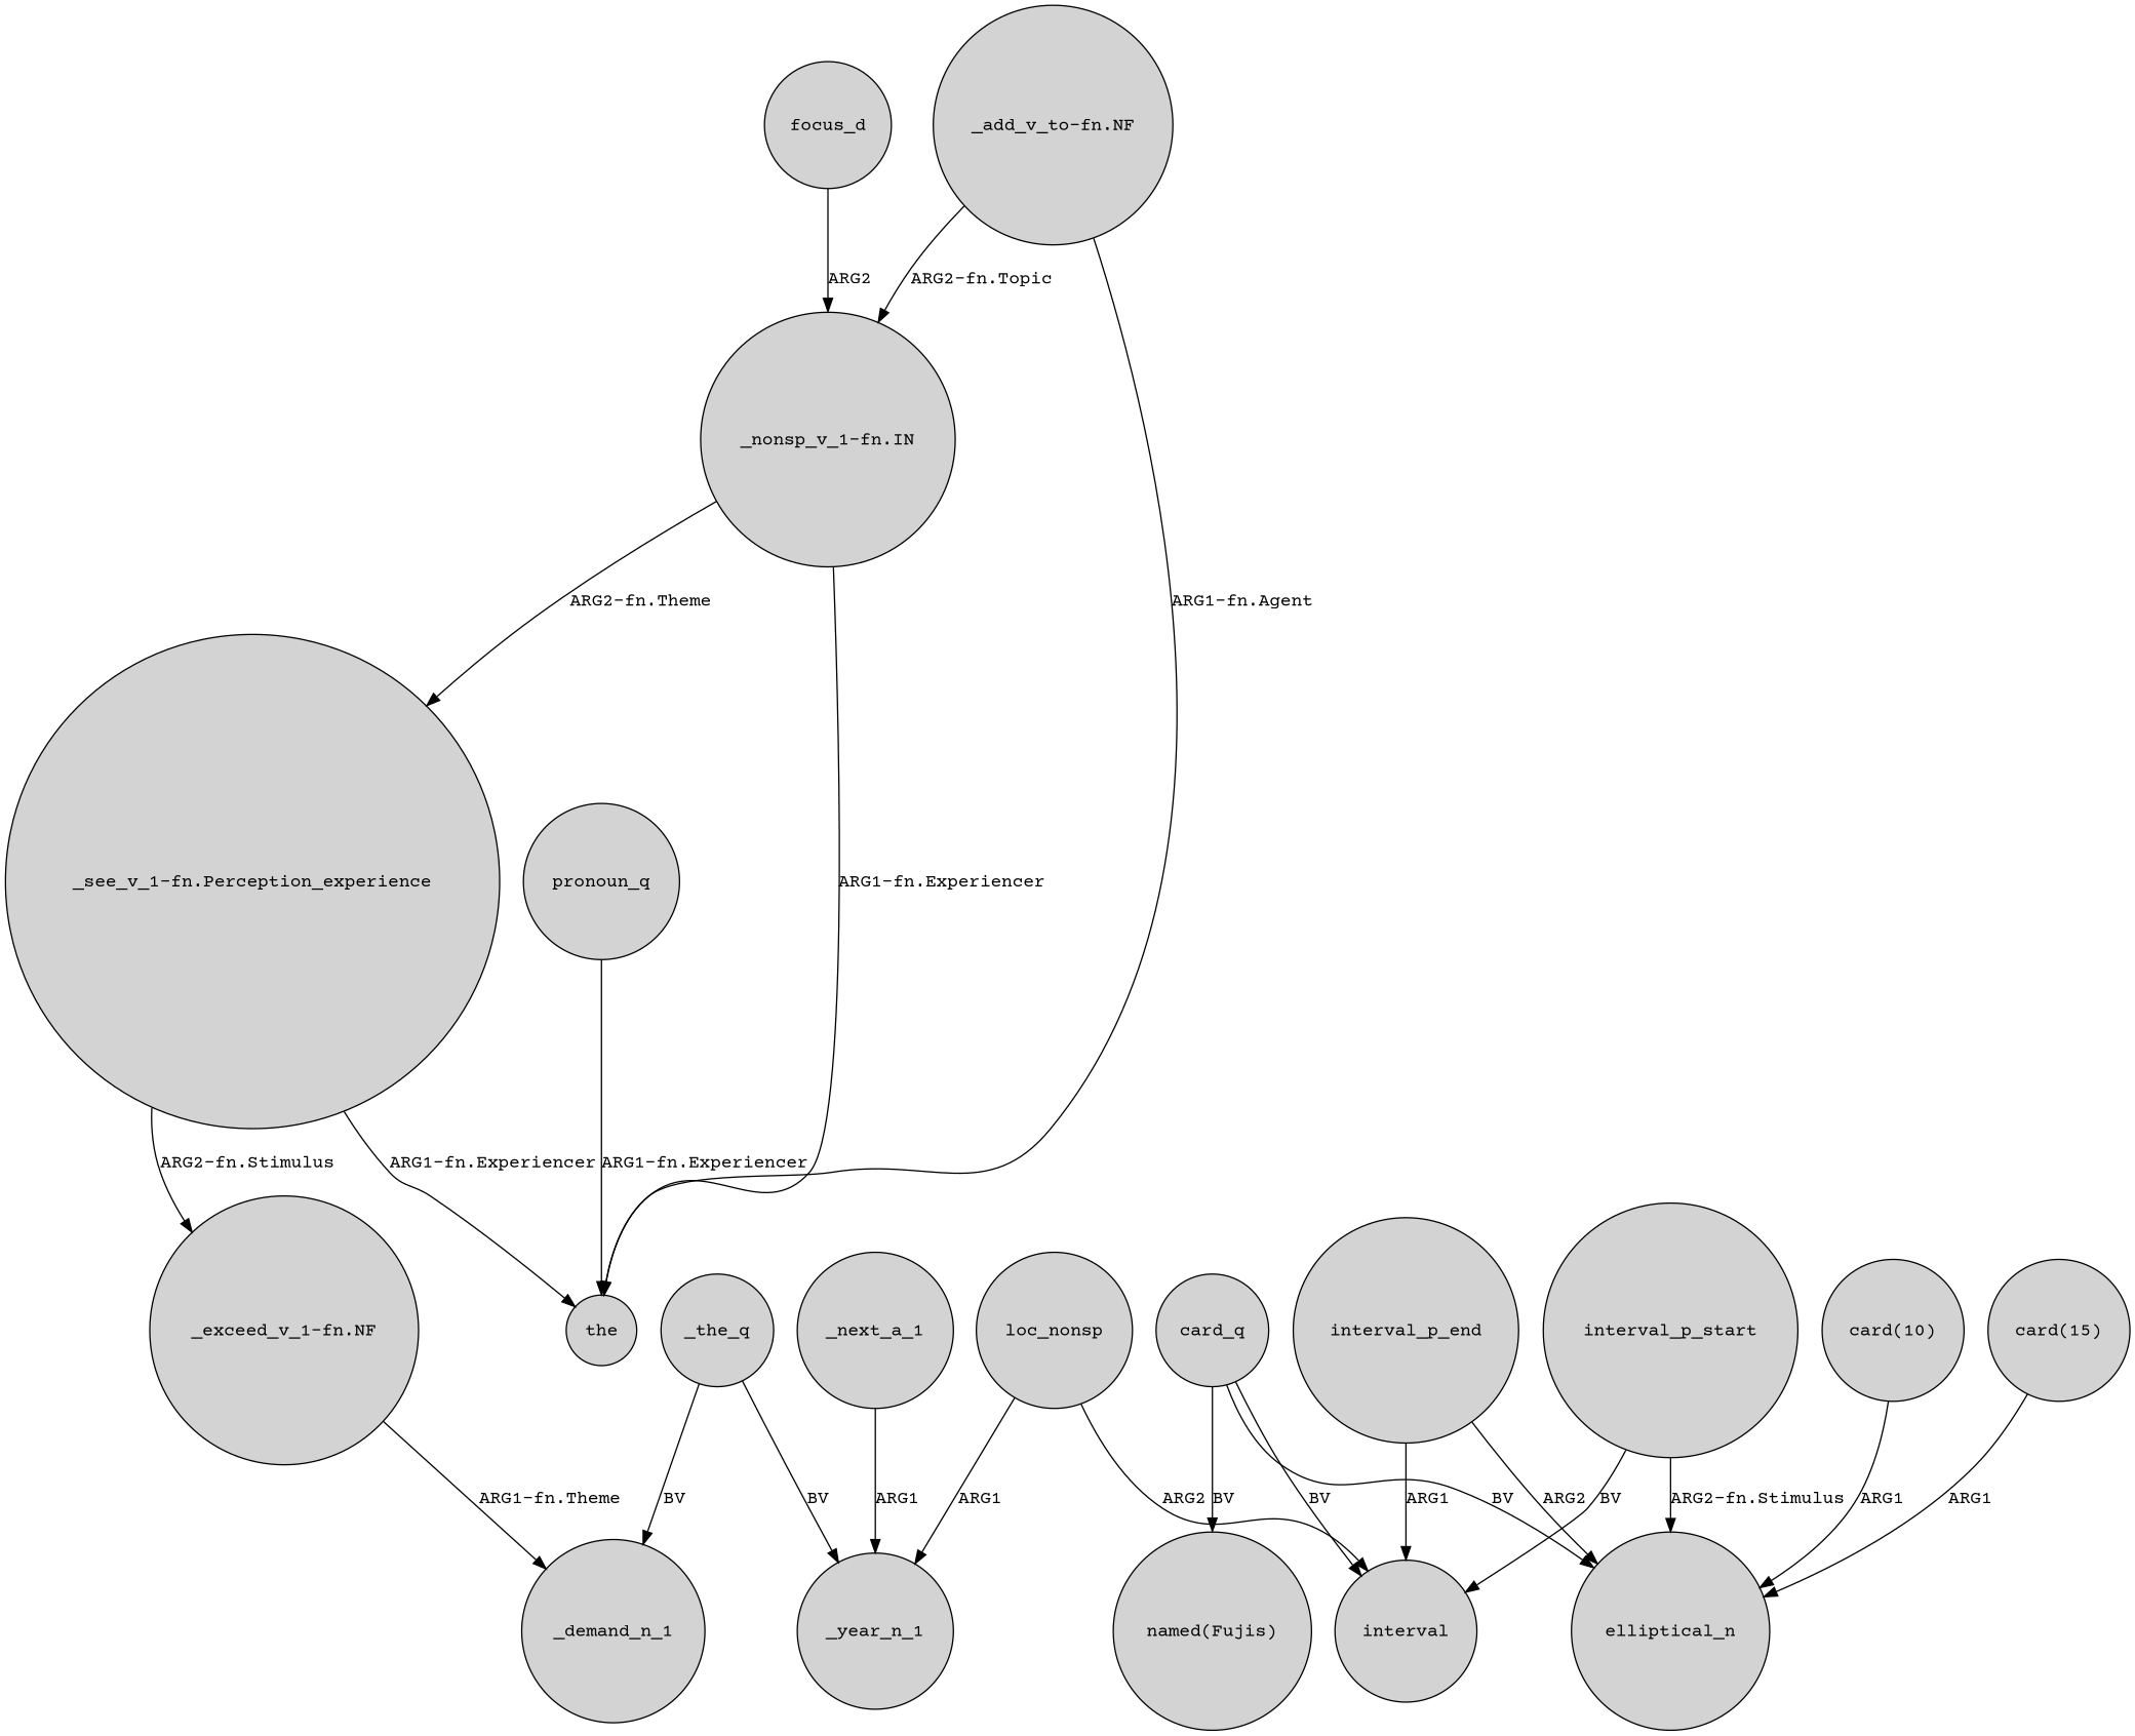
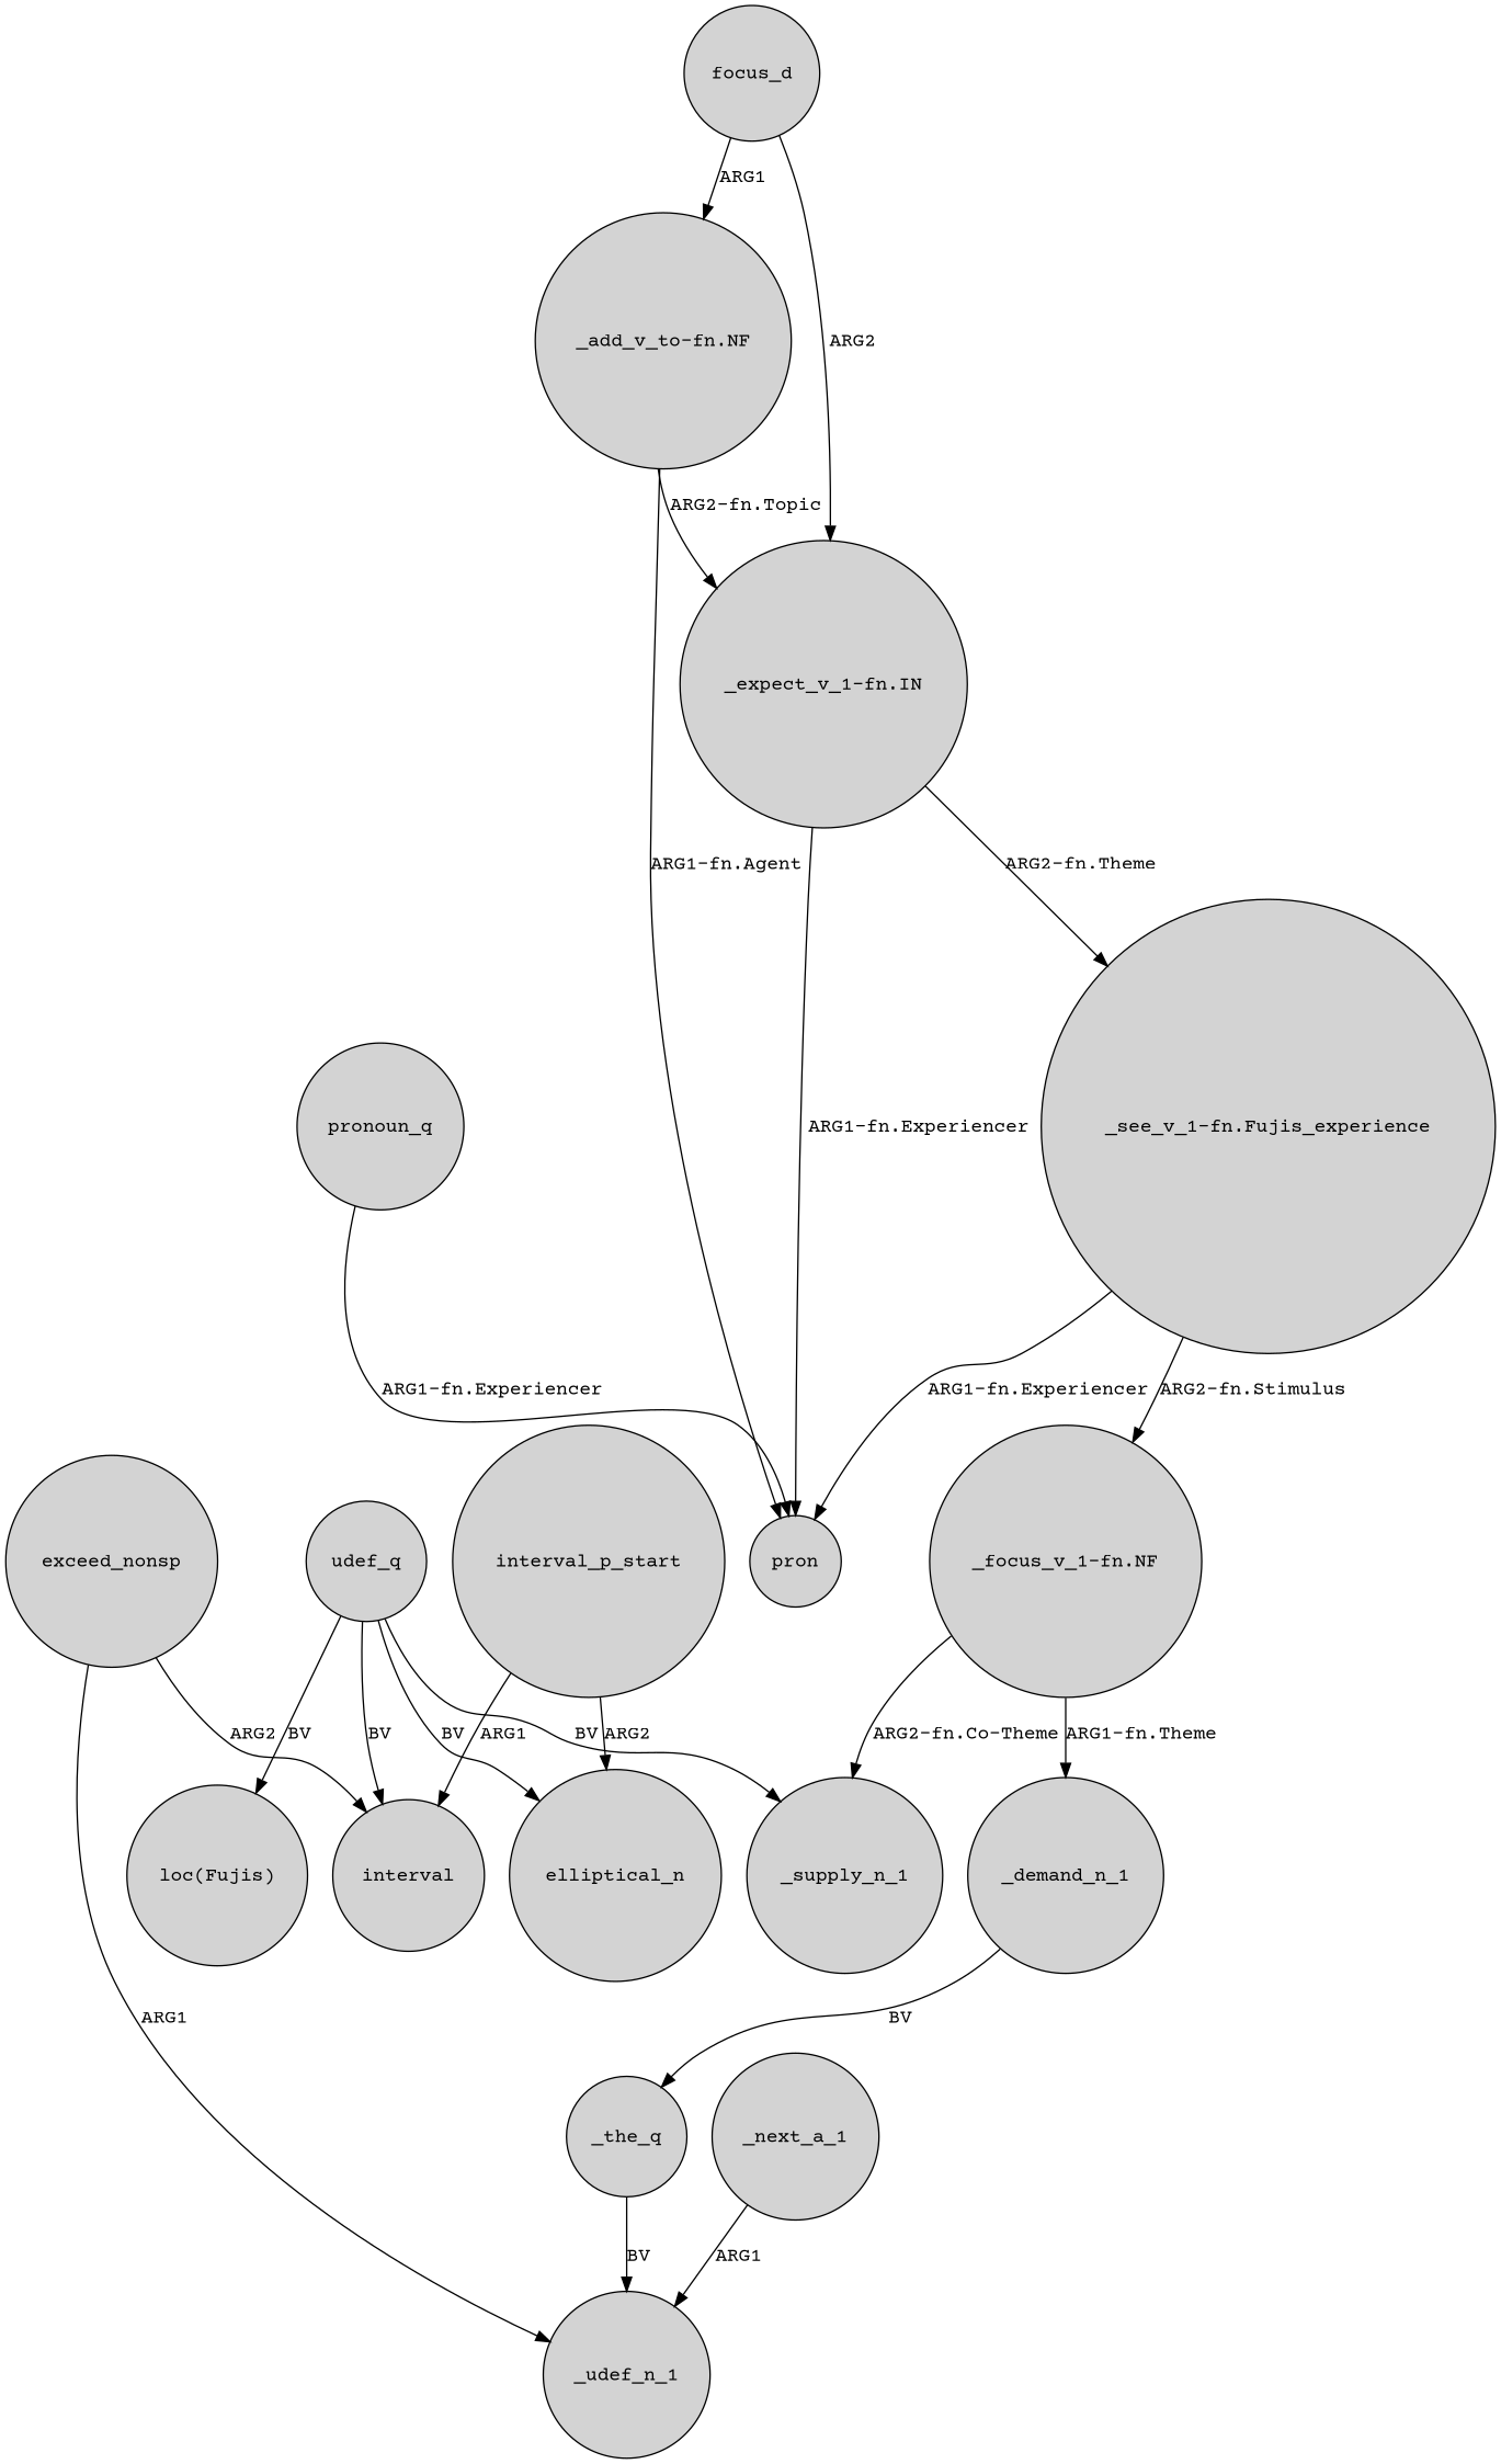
  digraph {
    fontname="Courier Prime"
    node [fontname="Courier Prime" shape=circle style=filled]
    edge [fontname="Courier Prime"]
    _the_q
    _demand_n_1
-   _year_n_1
-   "_see_v_1-fn.Perception_experience"
-   pron [label=the]
-   "_exceed_v_1-fn.NF"
-   loc_nonsp
+   _year_n_1 [label=_udef_n_1]
+   "_see_v_1-fn.Perception_experience" [label="_see_v_1-fn.Fujis_experience"]
+   pron
+   "_exceed_v_1-fn.NF" [label="_focus_v_1-fn.NF"]
+   _supply_n_1
+   loc_nonsp [label=exceed_nonsp]
    interval
-   udef_q [label=card_q]
+   udef_q
    elliptical_n
-   "named(Fujis)"
+   "named(Fujis)" [label="loc(Fujis)"]
    "_add_v_to-fn.NF"
-   "_expect_v_1-fn.IN" [label="_nonsp_v_1-fn.IN"]
+   "_expect_v_1-fn.IN"
    focus_d
-   "card(10)"
-   interval_p_end
-   "card(15)"
    interval_p_start
    pronoun_q
    _next_a_1
-   _the_q -> _demand_n_1 [label=BV]
+   _demand_n_1 -> _the_q [label=BV]
    _the_q -> _year_n_1 [label=BV]
    "_see_v_1-fn.Perception_experience" -> pron [label="ARG1-fn.Experiencer"]
    "_see_v_1-fn.Perception_experience" -> "_exceed_v_1-fn.NF" [label="ARG2-fn.Stimulus"]
    "_exceed_v_1-fn.NF" -> _demand_n_1 [label="ARG1-fn.Theme"]
+   "_exceed_v_1-fn.NF" -> _supply_n_1 [label="ARG2-fn.Co-Theme"]
    loc_nonsp -> _year_n_1 [label=ARG1]
    loc_nonsp -> interval [label=ARG2]
+   udef_q -> _supply_n_1 [label=BV]
    udef_q -> interval [label=BV]
    udef_q -> elliptical_n [label=BV]
    udef_q -> "named(Fujis)" [label=BV]
    "_add_v_to-fn.NF" -> pron [label="ARG1-fn.Agent"]
    "_add_v_to-fn.NF" -> "_expect_v_1-fn.IN" [label="ARG2-fn.Topic"]
    "_expect_v_1-fn.IN" -> "_see_v_1-fn.Perception_experience" [label="ARG2-fn.Theme"]
    "_expect_v_1-fn.IN" -> pron [label="ARG1-fn.Experiencer"]
+   focus_d -> "_add_v_to-fn.NF" [label=ARG1]
    focus_d -> "_expect_v_1-fn.IN" [label=ARG2]
-   "card(10)" -> elliptical_n [label=ARG1]
-   interval_p_end -> interval [label=ARG1]
-   interval_p_end -> elliptical_n [label=ARG2]
-   "card(15)" -> elliptical_n [label=ARG1]
-   interval_p_start -> interval [label=BV]
-   interval_p_start -> elliptical_n [label="ARG2-fn.Stimulus"]
+   interval_p_start -> interval [label=ARG1]
+   interval_p_start -> elliptical_n [label=ARG2]
    pronoun_q -> pron [label="ARG1-fn.Experiencer"]
    _next_a_1 -> _year_n_1 [label=ARG1]
  }
